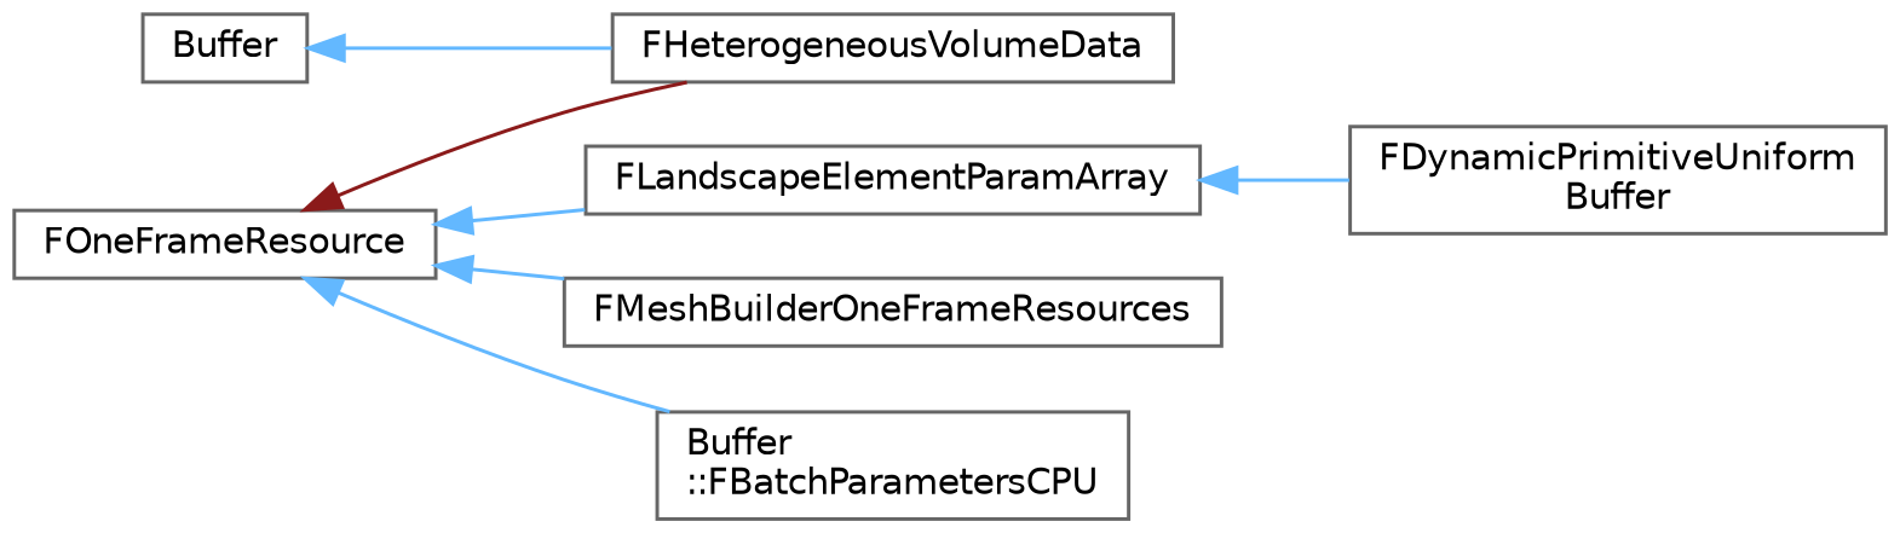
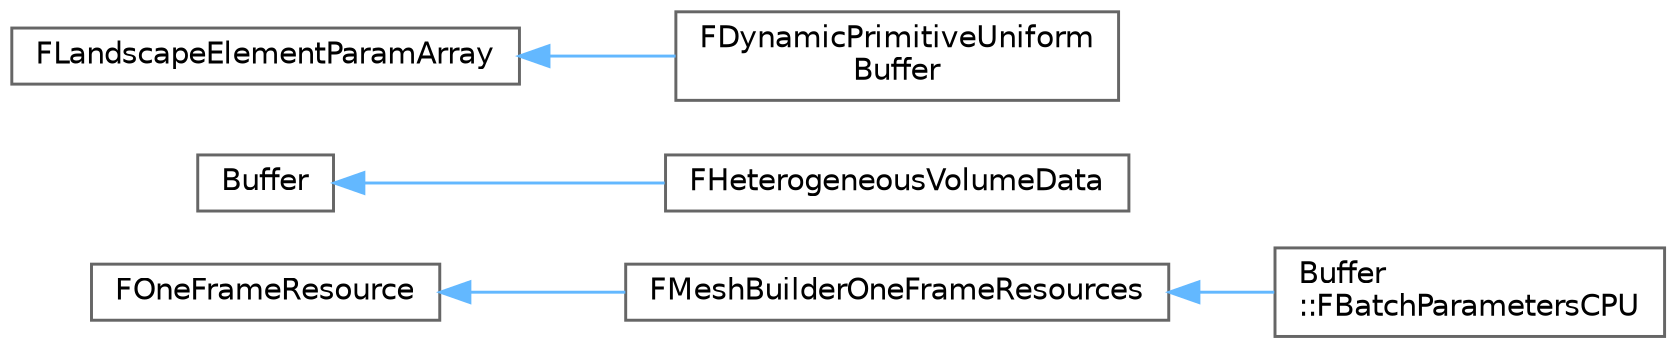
  digraph {
    rankdir=LR
    node [color=grey40 fillcolor=white fontname=Helvetica fontsize=10 shape=box style=filled]
    edge [color=steelblue1 dir=back fontname=Helvetica fontsize=10 labelfontname=Helvetica labelfontsize=10 style=solid]
    n1 [height=0.2 label=FOneFrameResource width=0.4]
    n2 [height=0.2 label=FHeterogeneousVolumeData width=0.4]
    n3 [height=0.2 label=FLandscapeElementParamArray width=0.4]
    n4 [height=0.2 label=FMeshBuilderOneFrameResources width=0.4]
    n5 [height=0.2 label="Buffer\l::FBatchParametersCPU" width=0.4]
    n6 [height=0.2 label="FDynamicPrimitiveUniform\lBuffer" width=0.4]
    n7 [height=0.2 label=Buffer width=0.4]
-   n1 -> n2 [color=firebrick4]
-   n1 -> n3
    n1 -> n4
-   n1 -> n5
+   n4 -> n5
    n3 -> n6
    n7 -> n2
  }
